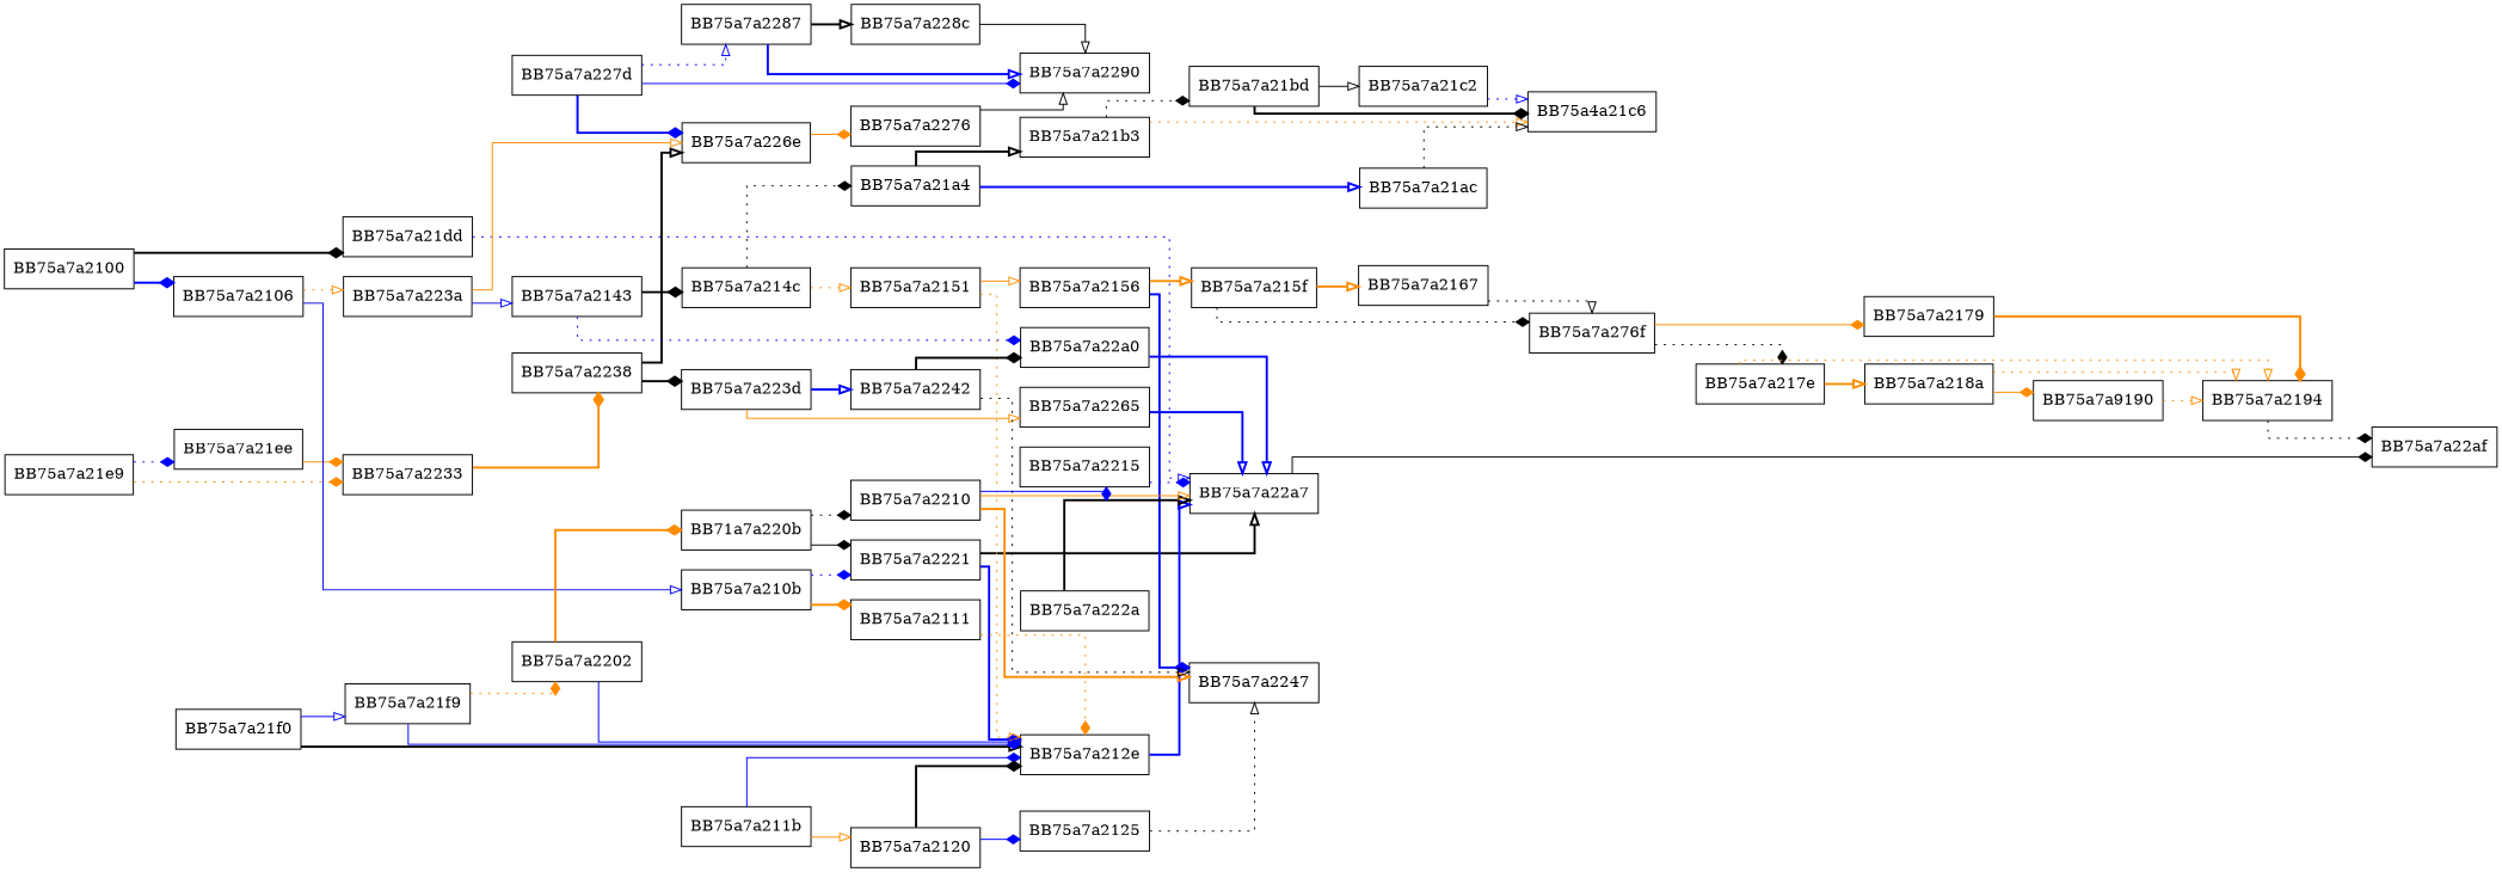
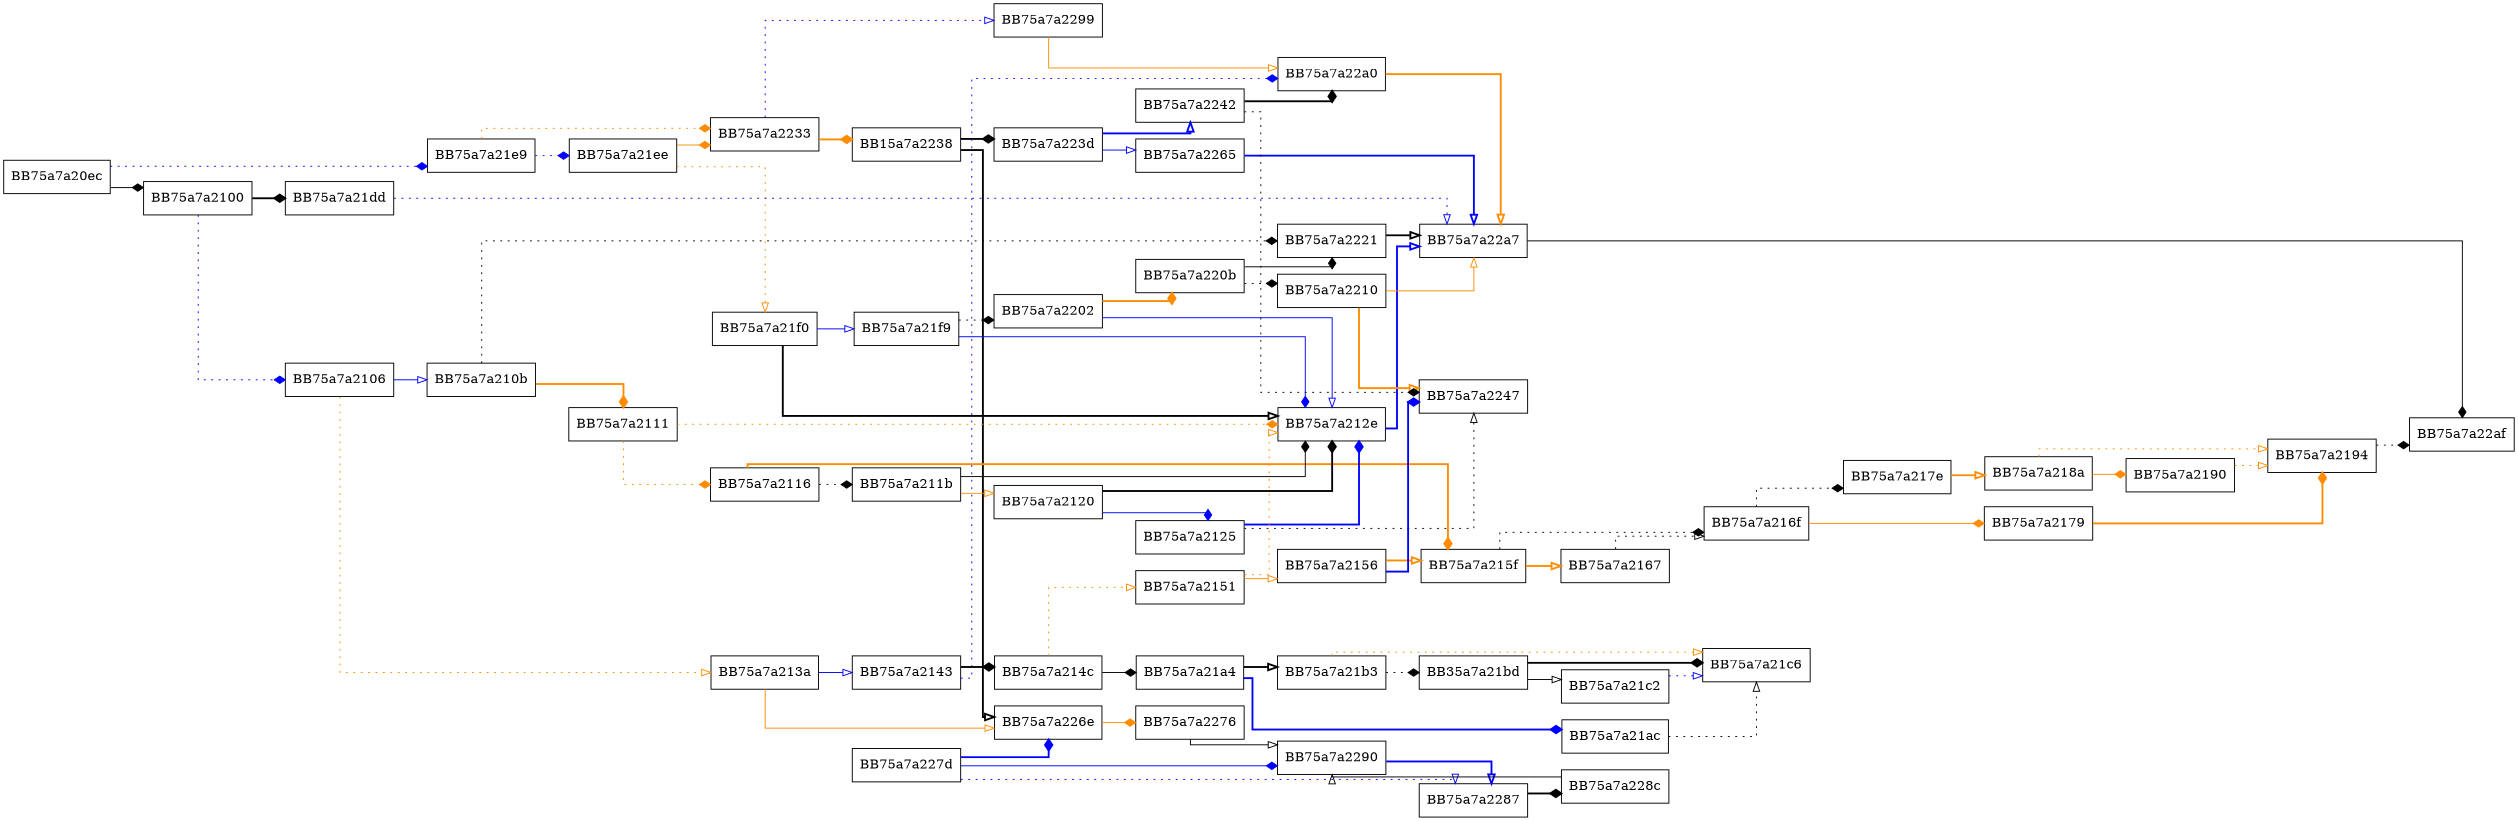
  digraph {
    rankdir=LR
    splines=ortho
    node [shape=box]
    edge [arrowhead=diamond color=black style=dotted]
+   BB75a7a20ec
    BB75a7a21e9
    BB75a7a2100
    BB75a7a2233
    BB75a7a21ee
    BB75a7a21dd
    BB75a7a2106
-   BB75a7a2238
+   BB75a7a2299
+   BB75a7a2238 [label=BB15a7a2238]
    BB75a7a21f0
    BB75a7a22a7
-   BB75a7a213a [label=BB75a7a223a]
+   BB75a7a213a
    BB75a7a210b
    BB75a7a22af
    BB75a7a226e
    BB75a7a2143
    BB75a7a2221
    BB75a7a2111
    BB75a7a2276
    BB75a7a22a0
    BB75a7a214c
    BB75a7a212e
+   BB75a7a2116
    BB75a7a215f
    BB75a7a211b
-   BB75a7a216f [label=BB75a7a276f]
+   BB75a7a216f
    BB75a7a2167
    BB75a7a2120
    BB75a7a217e
    BB75a7a2179
    BB75a7a2125
    BB75a7a2247
    BB75a7a227d
    BB75a7a2290
    BB75a7a2287
    BB75a7a21a4
    BB75a7a2151
    BB75a7a21b3
    BB75a7a21ac
    BB75a7a2156
-   BB75a7a21c6 [label=BB75a4a21c6]
-   BB75a7a21bd
+   BB75a7a21c6
+   BB75a7a21bd [label=BB35a7a21bd]
    BB75a7a2194
    BB75a7a218a
-   BB75a7a2190 [label=BB75a7a9190]
+   BB75a7a2190
    BB75a7a21c2
    BB75a7a223d
-   BB75a7a222a
    BB75a7a21f9
    BB75a7a2202
-   BB75a7a220b [label=BB71a7a220b]
+   BB75a7a220b
    BB75a7a2210
-   BB75a7a2215
    BB75a7a2265
    BB75a7a2242
    BB75a7a228c
+   BB75a7a20ec -> BB75a7a21e9 [color=blue]
+   BB75a7a20ec -> BB75a7a2100 [style=solid]
    BB75a7a21e9 -> BB75a7a2233 [color=darkorange]
    BB75a7a21e9 -> BB75a7a21ee [color=blue]
    BB75a7a2100 -> BB75a7a21dd [style=bold]
-   BB75a7a2100 -> BB75a7a2106 [color=blue style=bold]
+   BB75a7a2100 -> BB75a7a2106 [color=blue]
+   BB75a7a2233 -> BB75a7a2299 [arrowhead=onormal color=blue]
    BB75a7a2233 -> BB75a7a2238 [color=darkorange style=bold]
    BB75a7a21ee -> BB75a7a2233 [color=darkorange style=solid]
+   BB75a7a21ee -> BB75a7a21f0 [arrowhead=onormal color=darkorange]
    BB75a7a21dd -> BB75a7a22a7 [arrowhead=onormal color=blue]
    BB75a7a2106 -> BB75a7a213a [arrowhead=onormal color=darkorange]
    BB75a7a2106 -> BB75a7a210b [arrowhead=onormal color=blue style=solid]
+   BB75a7a2299 -> BB75a7a22a0 [arrowhead=onormal color=darkorange style=solid]
    BB75a7a2238 -> BB75a7a226e [arrowhead=onormal style=bold]
    BB75a7a2238 -> BB75a7a223d [style=bold]
    BB75a7a21f0 -> BB75a7a212e [arrowhead=onormal style=bold]
    BB75a7a21f0 -> BB75a7a21f9 [arrowhead=onormal color=blue style=solid]
    BB75a7a22a7 -> BB75a7a22af [style=solid]
    BB75a7a213a -> BB75a7a226e [arrowhead=onormal color=darkorange style=solid]
    BB75a7a213a -> BB75a7a2143 [arrowhead=onormal color=blue style=solid]
-   BB75a7a210b -> BB75a7a2221 [color=blue]
+   BB75a7a210b -> BB75a7a2221
    BB75a7a210b -> BB75a7a2111 [color=darkorange style=bold]
    BB75a7a226e -> BB75a7a2276 [color=darkorange style=solid]
    BB75a7a2143 -> BB75a7a22a0 [color=blue]
    BB75a7a2143 -> BB75a7a214c [style=bold]
    BB75a7a2221 -> BB75a7a22a7 [arrowhead=onormal style=bold]
    BB75a7a2111 -> BB75a7a212e [color=darkorange]
+   BB75a7a2111 -> BB75a7a2116 [color=darkorange]
    BB75a7a2276 -> BB75a7a2290 [arrowhead=onormal style=solid]
-   BB75a7a22a0 -> BB75a7a22a7 [arrowhead=onormal color=blue style=bold]
-   BB75a7a214c -> BB75a7a21a4
+   BB75a7a22a0 -> BB75a7a22a7 [arrowhead=onormal color=darkorange style=bold]
+   BB75a7a214c -> BB75a7a21a4 [style=solid]
    BB75a7a214c -> BB75a7a2151 [arrowhead=onormal color=darkorange]
    BB75a7a212e -> BB75a7a22a7 [arrowhead=onormal color=blue style=bold]
+   BB75a7a2116 -> BB75a7a215f [color=darkorange style=bold]
+   BB75a7a2116 -> BB75a7a211b
    BB75a7a215f -> BB75a7a216f
    BB75a7a215f -> BB75a7a2167 [arrowhead=onormal color=darkorange style=bold]
-   BB75a7a211b -> BB75a7a212e [color=blue style=solid]
+   BB75a7a211b -> BB75a7a212e [style=solid]
    BB75a7a211b -> BB75a7a2120 [arrowhead=onormal color=darkorange style=solid]
    BB75a7a216f -> BB75a7a217e
    BB75a7a216f -> BB75a7a2179 [color=darkorange style=solid]
    BB75a7a2167 -> BB75a7a216f [arrowhead=onormal]
    BB75a7a2120 -> BB75a7a212e [style=bold]
    BB75a7a2120 -> BB75a7a2125 [color=blue style=solid]
-   BB75a7a217e -> BB75a7a2194 [arrowhead=onormal color=darkorange]
    BB75a7a217e -> BB75a7a218a [arrowhead=onormal color=darkorange style=bold]
    BB75a7a2179 -> BB75a7a2194 [color=darkorange style=bold]
-   BB75a7a2221 -> BB75a7a212e [color=blue style=bold]
+   BB75a7a2125 -> BB75a7a212e [color=blue style=bold]
    BB75a7a2125 -> BB75a7a2247 [arrowhead=onormal]
    BB75a7a227d -> BB75a7a226e [color=blue style=bold]
    BB75a7a227d -> BB75a7a2290 [color=blue style=solid]
    BB75a7a227d -> BB75a7a2287 [arrowhead=onormal color=blue]
-   BB75a7a2287 -> BB75a7a2290 [arrowhead=onormal color=blue style=bold]
-   BB75a7a2287 -> BB75a7a228c [arrowhead=onormal style=bold]
+   BB75a7a2290 -> BB75a7a2287 [arrowhead=onormal color=blue style=bold]
+   BB75a7a2287 -> BB75a7a228c [style=bold]
    BB75a7a21a4 -> BB75a7a21b3 [arrowhead=onormal style=bold]
-   BB75a7a21a4 -> BB75a7a21ac [arrowhead=onormal color=blue style=bold]
+   BB75a7a21a4 -> BB75a7a21ac [color=blue style=bold]
    BB75a7a2151 -> BB75a7a212e [arrowhead=onormal color=darkorange]
    BB75a7a2151 -> BB75a7a2156 [arrowhead=onormal color=darkorange style=solid]
    BB75a7a21b3 -> BB75a7a21c6 [arrowhead=onormal color=darkorange]
    BB75a7a21b3 -> BB75a7a21bd
    BB75a7a21ac -> BB75a7a21c6 [arrowhead=onormal]
    BB75a7a2156 -> BB75a7a215f [arrowhead=onormal color=darkorange style=bold]
    BB75a7a2156 -> BB75a7a2247 [color=blue style=bold]
    BB75a7a21bd -> BB75a7a21c6 [style=bold]
    BB75a7a21bd -> BB75a7a21c2 [arrowhead=onormal style=solid]
    BB75a7a2194 -> BB75a7a22af
    BB75a7a218a -> BB75a7a2194 [arrowhead=onormal color=darkorange]
    BB75a7a218a -> BB75a7a2190 [color=darkorange style=solid]
    BB75a7a2190 -> BB75a7a2194 [arrowhead=onormal color=darkorange]
    BB75a7a21c2 -> BB75a7a21c6 [arrowhead=onormal color=blue]
-   BB75a7a223d -> BB75a7a2265 [arrowhead=onormal color=darkorange style=solid]
+   BB75a7a223d -> BB75a7a2265 [arrowhead=onormal color=blue style=solid]
    BB75a7a223d -> BB75a7a2242 [arrowhead=onormal color=blue style=bold]
-   BB75a7a222a -> BB75a7a22a7 [arrowhead=onormal style=bold]
    BB75a7a21f9 -> BB75a7a212e [color=blue style=solid]
-   BB75a7a21f9 -> BB75a7a2202 [color=darkorange]
+   BB75a7a21f9 -> BB75a7a2202
    BB75a7a2202 -> BB75a7a212e [arrowhead=onormal color=blue style=solid]
    BB75a7a2202 -> BB75a7a220b [color=darkorange style=bold]
    BB75a7a220b -> BB75a7a2221 [style=solid]
    BB75a7a220b -> BB75a7a2210
    BB75a7a2210 -> BB75a7a22a7 [arrowhead=onormal color=darkorange style=solid]
    BB75a7a2210 -> BB75a7a2247 [arrowhead=onormal color=darkorange style=bold]
-   BB75a7a2210 -> BB75a7a2215 [color=blue style=solid]
-   BB75a7a2215 -> BB75a7a22a7 [color=blue]
    BB75a7a2265 -> BB75a7a22a7 [arrowhead=onormal color=blue style=bold]
    BB75a7a2242 -> BB75a7a22a0 [style=bold]
-   BB75a7a2242 -> BB75a7a2247 [arrowhead=onormal]
+   BB75a7a2242 -> BB75a7a2247
    BB75a7a228c -> BB75a7a2290 [arrowhead=onormal style=solid]
  }
